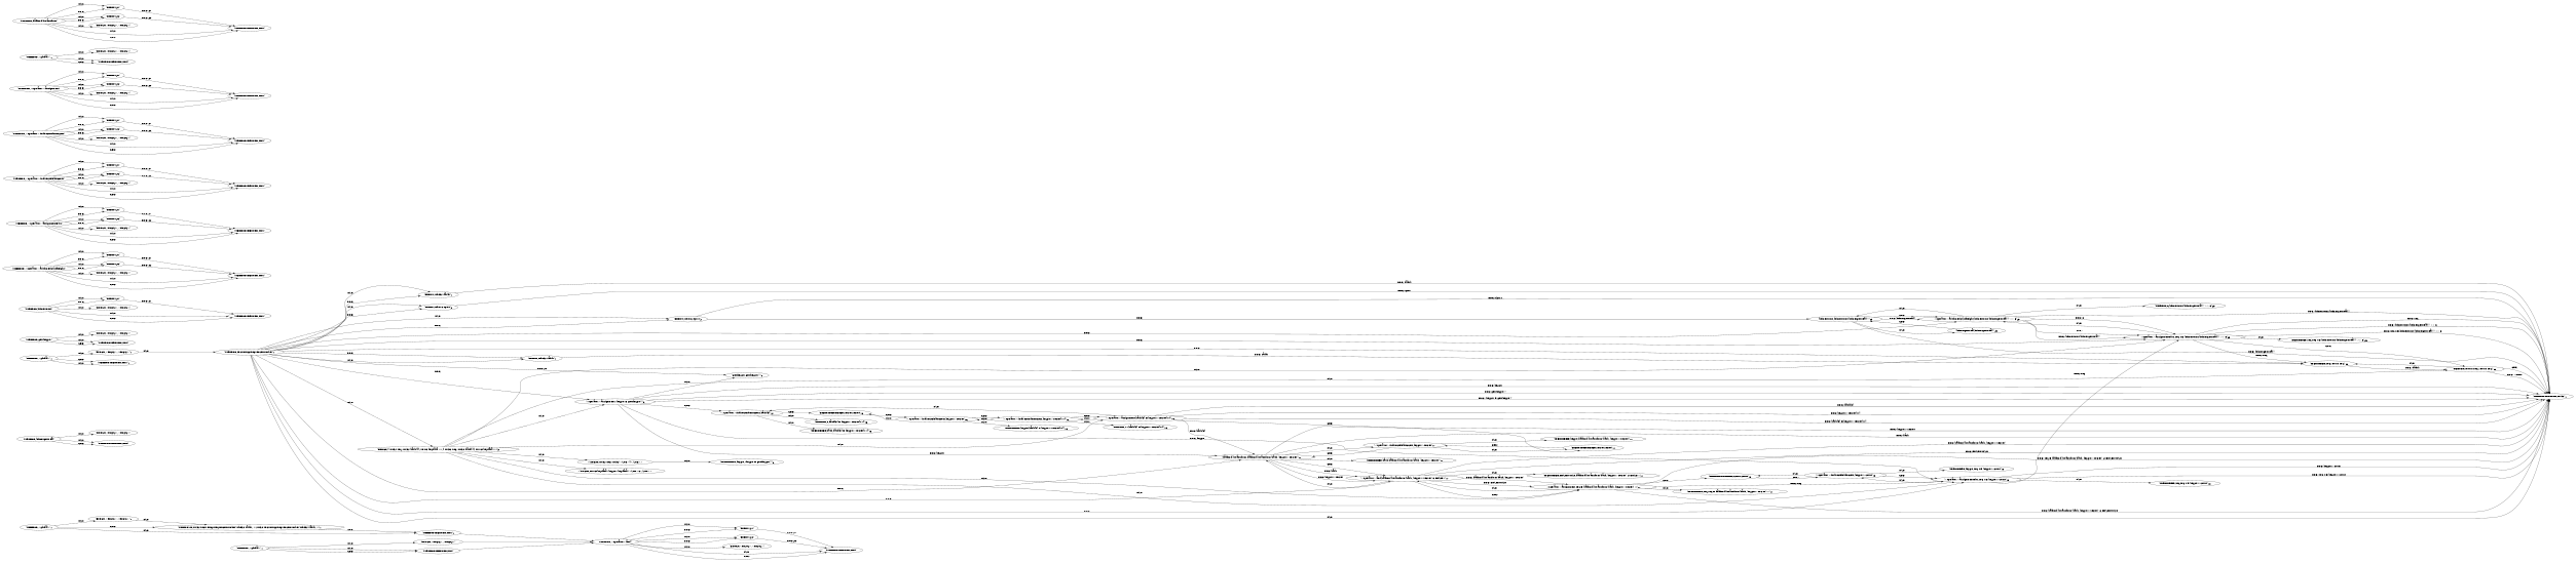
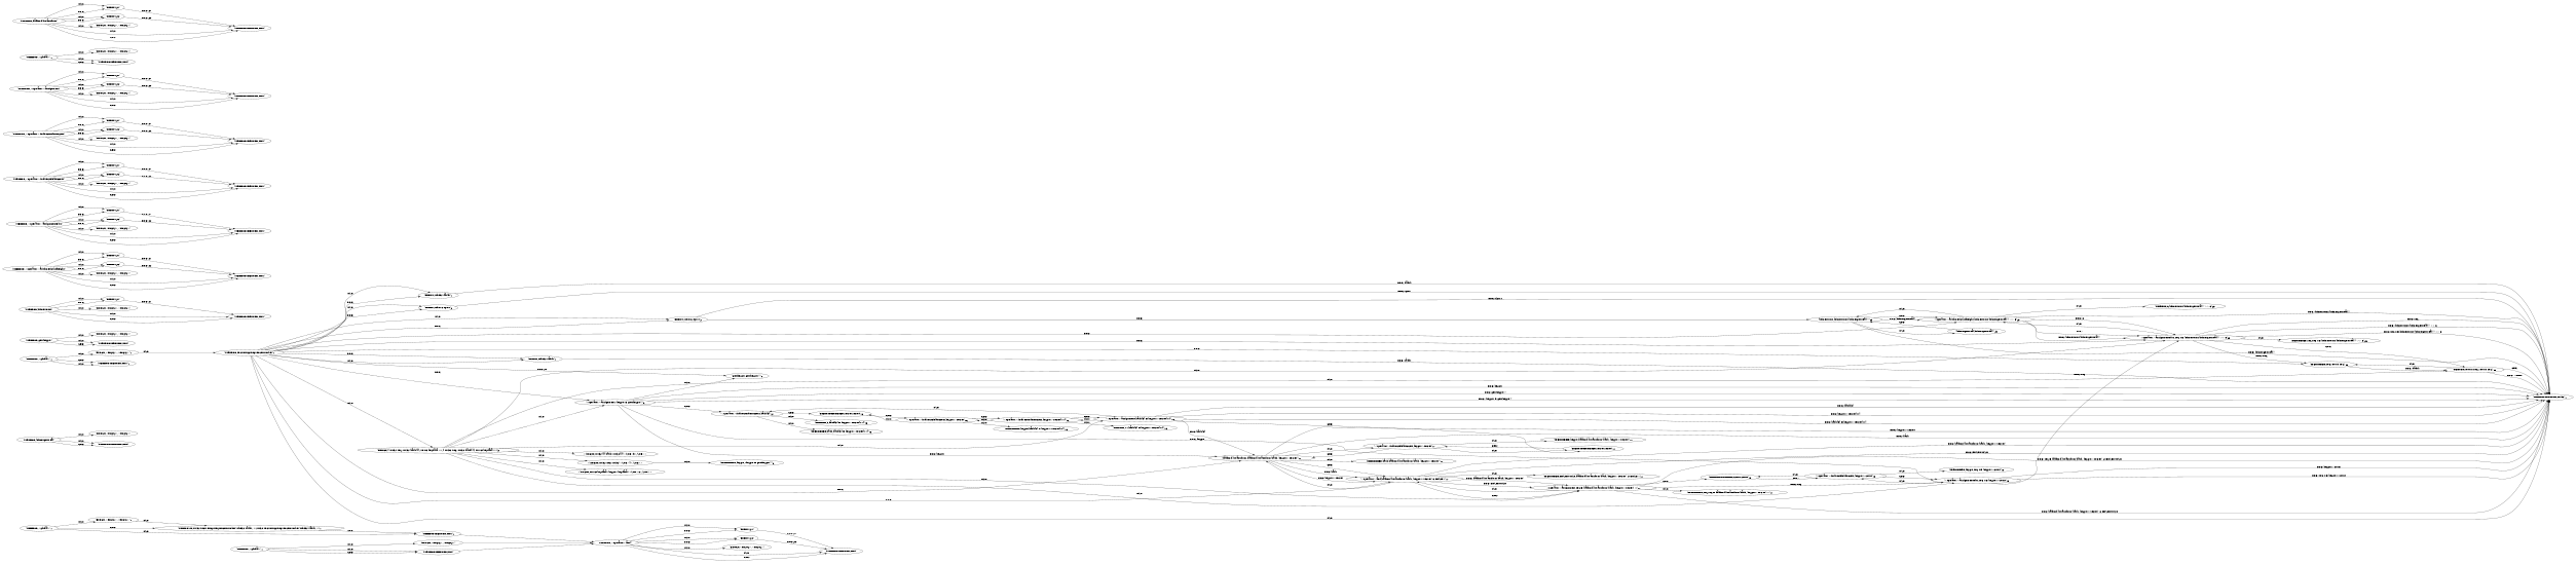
  digraph {
    rankdir=LR
    n1 [label=<(METHOD,&lt;operator&gt;.and)>]
    n2 [label=<(PARAM,p1)>]
    n3 [label=<(PARAM,p2)>]
    n4 [label=<(BLOCK,&lt;empty&gt;,&lt;empty&gt;)>]
    n5 [label=<(METHOD_RETURN,ANY)>]
    n6 [label=<(METHOD,ktime_get_real)>]
    n7 [label=<(BLOCK,&lt;empty&gt;,&lt;empty&gt;)>]
    n8 [label=<(METHOD_RETURN,ANY)>]
    n9 [label=<(METHOD,&lt;global&gt;)<SUB>1</SUB>>]
    n10 [label=<(BLOCK,&lt;empty&gt;,&lt;empty&gt;)<SUB>1</SUB>>]
    n11 [label=<(METHOD_RETURN,ANY)<SUB>1</SUB>>]
    n12 [label=<(METHOD,secure_tcp_sequence_number)<SUB>1</SUB>>]
    n13 [label=<(PARAM,__be32 saddr)<SUB>1</SUB>>]
    n14 [label=<(PARAM,__be32 daddr)<SUB>1</SUB>>]
    n15 [label=<(PARAM,__be16 sport)<SUB>2</SUB>>]
    n16 [label=<(PARAM,__be16 dport)<SUB>2</SUB>>]
    n17 [label=<(BLOCK,{ 	__u32 seq; 	__u32 hash[4]; 	struct keydata *...,{ 	__u32 seq; 	__u32 hash[4]; 	struct keydata *...)<SUB>3</SUB>>]
    n18 [label=<(&lt;operator&gt;.assignment,*keyptr = get_keyptr())<SUB>6</SUB>>]
    n19 [label=<(get_keyptr,get_keyptr())<SUB>6</SUB>>]
    n20 [label=<(&lt;operator&gt;.and,half_md4_transform(hash, keyptr-&gt;secret) &amp; HASH...)<SUB>17</SUB>>]
    n21 [label=<(half_md4_transform,half_md4_transform(hash, keyptr-&gt;secret))<SUB>17</SUB>>]
    n22 [label=<(&lt;operator&gt;.assignmentPlus,seq += keyptr-&gt;count)<SUB>18</SUB>>]
    n23 [label=<(&lt;operator&gt;.assignmentPlus,seq += ktime_to_ns(ktime_get_real()) &gt;&gt; 6)<SUB>29</SUB>>]
    n24 [label=<(&lt;operator&gt;.arithmeticShiftRight,ktime_to_ns(ktime_get_real()) &gt;&gt; 6)<SUB>29</SUB>>]
    n25 [label=<(IDENTIFIER,seq,return seq;)<SUB>30</SUB>>]
    n26 [label=<(METHOD_RETURN,__u32)<SUB>1</SUB>>]
    n27 [label=<(ktime_to_ns,ktime_to_ns(ktime_get_real()))<SUB>29</SUB>>]
    n28 [label="<(LOCAL,__u32 seq: __u32)<SUB>4</SUB>>"]
+   n29 [label="<(LOCAL,__u32[4] hash: __u32[4])<SUB>5</SUB>>"]
    n30 [label="<(LOCAL,struct keydata* keyptr: keydata*)<SUB>6</SUB>>"]
    n31 [label=<(&lt;operator&gt;.assignment,hash[3] = keyptr-&gt;secret[11])<SUB>16</SUB>>]
    n32 [label=<(&lt;operator&gt;.assignment,seq = half_md4_transform(hash, keyptr-&gt;secret) ...)<SUB>17</SUB>>]
    n33 [label=<(RETURN,return seq;,return seq;)<SUB>35</SUB>>]
    n34 [label=<(&lt;operator&gt;.indirectIndexAccess,hash[3])<SUB>12</SUB>>]
    n35 [label=<(IDENTIFIER,HASH_MASK,half_md4_transform(hash, keyptr-&gt;secret) &amp; HASH...)<SUB>17</SUB>>]
    n36 [label=<(IDENTIFIER,hash,half_md4_transform(hash, keyptr-&gt;secret))<SUB>17</SUB>>]
    n37 [label=<(&lt;operator&gt;.indirectFieldAccess,keyptr-&gt;secret)<SUB>17</SUB>>]
-   n38 [label=<(IDENTIFIER,seq,seq += keyptr-&gt;count)<SUB>18</SUB>>]
    n39 [label=<(&lt;operator&gt;.indirectFieldAccess,keyptr-&gt;count)<SUB>18</SUB>>]
    n40 [label=<(IDENTIFIER,seq,seq += ktime_to_ns(ktime_get_real()) &gt;&gt; 6)<SUB>29</SUB>>]
    n41 [label=<(LITERAL,6,ktime_to_ns(ktime_get_real()) &gt;&gt; 6)<SUB>29</SUB>>]
    n42 [label=<(ktime_get_real,ktime_get_real())<SUB>29</SUB>>]
    n43 [label=<(IDENTIFIER,keyptr,*keyptr = get_keyptr())<SUB>6</SUB>>]
    n44 [label=<(&lt;operator&gt;.indirectIndexAccess,keyptr-&gt;secret[11])<SUB>16</SUB>>]
    n45 [label=<(FIELD_IDENTIFIER,secret,secret)<SUB>17</SUB>>]
    n46 [label=<(IDENTIFIER,seq,seq = half_md4_transform(hash, keyptr-&gt;secret) ...)<SUB>17</SUB>>]
    n47 [label=<(FIELD_IDENTIFIER,count,count)<SUB>18</SUB>>]
    n48 [label=<(IDENTIFIER,hash,hash[3] = keyptr-&gt;secret[11])<SUB>16</SUB>>]
    n49 [label=<(LITERAL,3,hash[3] = keyptr-&gt;secret[11])<SUB>16</SUB>>]
    n50 [label=<(FIELD_IDENTIFIER,secret,secret)<SUB>16</SUB>>]
    n51 [label=<(&lt;operator&gt;.indirectFieldAccess,keyptr-&gt;secret)<SUB>16</SUB>>]
    n52 [label=<(LITERAL,11,hash[3] = keyptr-&gt;secret[11])<SUB>16</SUB>>]
    n53 [label=<(IDENTIFIER,keyptr,hash[3] = keyptr-&gt;secret[11])<SUB>16</SUB>>]
    n54 [label=<(IDENTIFIER,keyptr,half_md4_transform(hash, keyptr-&gt;secret))<SUB>17</SUB>>]
    n55 [label=<(IDENTIFIER,keyptr,seq += keyptr-&gt;count)<SUB>18</SUB>>]
    n56 [label=<(METHOD,get_keyptr)>]
    n57 [label=<(BLOCK,&lt;empty&gt;,&lt;empty&gt;)>]
    n58 [label=<(METHOD_RETURN,ANY)>]
    n59 [label=<(METHOD,ktime_to_ns)>]
    n60 [label=<(PARAM,p1)>]
    n61 [label=<(BLOCK,&lt;empty&gt;,&lt;empty&gt;)>]
    n62 [label=<(METHOD_RETURN,ANY)>]
    n63 [label=<(METHOD,&lt;operator&gt;.arithmeticShiftRight)>]
    n64 [label=<(PARAM,p1)>]
    n65 [label=<(PARAM,p2)>]
    n66 [label=<(BLOCK,&lt;empty&gt;,&lt;empty&gt;)>]
    n67 [label=<(METHOD_RETURN,ANY)>]
    n68 [label=<(METHOD,&lt;operator&gt;.assignmentPlus)>]
    n69 [label=<(PARAM,p1)>]
    n70 [label=<(PARAM,p2)>]
    n71 [label=<(BLOCK,&lt;empty&gt;,&lt;empty&gt;)>]
    n72 [label=<(METHOD_RETURN,ANY)>]
    n73 [label=<(METHOD,&lt;operator&gt;.indirectFieldAccess)>]
    n74 [label=<(PARAM,p1)>]
    n75 [label=<(PARAM,p2)>]
    n76 [label=<(BLOCK,&lt;empty&gt;,&lt;empty&gt;)>]
    n77 [label=<(METHOD_RETURN,ANY)>]
    n78 [label=<(METHOD,&lt;operator&gt;.indirectIndexAccess)>]
    n79 [label=<(PARAM,p1)>]
    n80 [label=<(PARAM,p2)>]
    n81 [label=<(BLOCK,&lt;empty&gt;,&lt;empty&gt;)>]
    n82 [label=<(METHOD_RETURN,ANY)>]
    n83 [label=<(METHOD,&lt;operator&gt;.assignment)>]
    n84 [label=<(PARAM,p1)>]
    n85 [label=<(PARAM,p2)>]
    n86 [label=<(BLOCK,&lt;empty&gt;,&lt;empty&gt;)>]
    n87 [label=<(METHOD_RETURN,ANY)>]
    n88 [label=<(METHOD,&lt;global&gt;)<SUB>1</SUB>>]
    n89 [label=<(BLOCK,&lt;empty&gt;,&lt;empty&gt;)>]
    n90 [label=<(METHOD_RETURN,ANY)>]
    n91 [label=<(METHOD,half_md4_transform)>]
    n92 [label=<(PARAM,p1)>]
    n93 [label=<(PARAM,p2)>]
    n94 [label=<(BLOCK,&lt;empty&gt;,&lt;empty&gt;)>]
    n95 [label=<(METHOD_RETURN,ANY)>]
    n96 [label=<(METHOD,&lt;global&gt;)<SUB>1</SUB>>]
    n97 [label=<(BLOCK,&lt;empty&gt;,&lt;empty&gt;)<SUB>1</SUB>>]
    n98 [label=<(UNKNOWN,__u32 secure_tcp_sequence_number(__be32 saddr, ...,__u32 secure_tcp_sequence_number(__be32 saddr, ...)<SUB>1</SUB>>]
    n99 [label=<(METHOD_RETURN,ANY)<SUB>1</SUB>>]
    n100 [label=<(METHOD,&lt;global&gt;)<SUB>1</SUB>>]
    n101 [label=<(BLOCK,&lt;empty&gt;,&lt;empty&gt;)>]
    n102 [label=<(METHOD_RETURN,ANY)>]
    n1 -> n2 [label="AST: "]
    n1 -> n2 [label="DDG: "]
    n1 -> n3 [label="AST: "]
    n1 -> n3 [label="DDG: "]
    n1 -> n4 [label="AST: "]
    n1 -> n5 [label="AST: "]
    n1 -> n5 [label="CFG: "]
    n2 -> n5 [label="DDG: p1"]
    n3 -> n5 [label="DDG: p2"]
    n6 -> n7 [label="AST: "]
    n6 -> n8 [label="AST: "]
    n6 -> n8 [label="CFG: "]
    n9 -> n10 [label="AST: "]
    n9 -> n11 [label="AST: "]
    n9 -> n11 [label="CFG: "]
    n10 -> n12 [label="AST: "]
    n12 -> n13 [label="AST: "]
    n12 -> n13 [label="DDG: "]
    n12 -> n14 [label="AST: "]
    n12 -> n14 [label="DDG: "]
    n12 -> n15 [label="AST: "]
    n12 -> n15 [label="DDG: "]
    n12 -> n16 [label="AST: "]
    n12 -> n16 [label="DDG: "]
    n12 -> n17 [label="AST: "]
    n12 -> n18 [label="DDG: "]
    n12 -> n19 [label="DDG: p2"]
    n12 -> n20 [label="DDG: "]
    n12 -> n21 [label="DDG: "]
-   n12 -> n22 [label="DDG: "]
    n12 -> n23 [label="DDG: "]
    n12 -> n24 [label="DDG: "]
    n12 -> n25 [label="DDG: "]
    n12 -> n26 [label="AST: "]
-   n13 -> n25 [label="DDG: saddr"]
+   n13 -> n26 [label="DDG: saddr"]
    n14 -> n26 [label="DDG: daddr"]
    n15 -> n26 [label="DDG: sport"]
    n16 -> n26 [label="DDG: dport"]
    n16 -> n27 [label="DDG: "]
    n17 -> n18 [label="AST: "]
    n17 -> n22 [label="AST: "]
    n17 -> n23 [label="AST: "]
    n17 -> n28 [label="AST: "]
+   n17 -> n29 [label="AST: "]
    n17 -> n30 [label="AST: "]
    n17 -> n31 [label="AST: "]
    n17 -> n32 [label="AST: "]
    n17 -> n33 [label="AST: "]
    n18 -> n19 [label="AST: "]
    n18 -> n21 [label="DDG: keyptr"]
    n18 -> n22 [label="DDG: keyptr"]
    n18 -> n26 [label="DDG: keyptr"]
    n18 -> n26 [label="DDG: get_keyptr()"]
    n18 -> n26 [label="DDG: *keyptr = get_keyptr()"]
    n18 -> n34 [label="CFG: "]
    n20 -> n21 [label="AST: "]
    n20 -> n26 [label="DDG: half_md4_transform(hash, keyptr-&gt;secret)"]
    n20 -> n26 [label="DDG: HASH_MASK"]
    n20 -> n32 [label="CFG: "]
    n20 -> n32 [label="DDG: half_md4_transform(hash, keyptr-&gt;secret)"]
    n20 -> n32 [label="DDG: HASH_MASK"]
    n20 -> n35 [label="AST: "]
    n21 -> n20 [label="CFG: "]
    n21 -> n20 [label="DDG: hash"]
    n21 -> n20 [label="DDG: keyptr-&gt;secret"]
    n21 -> n26 [label="DDG: hash"]
    n21 -> n26 [label="DDG: keyptr-&gt;secret"]
    n21 -> n36 [label="AST: "]
    n21 -> n37 [label="AST: "]
    n22 -> n23 [label="DDG: seq"]
    n22 -> n26 [label="DDG: keyptr-&gt;count"]
    n22 -> n26 [label="DDG: seq += keyptr-&gt;count"]
-   n22 -> n38 [label="AST: "]
    n22 -> n39 [label="AST: "]
    n23 -> n24 [label="AST: "]
    n23 -> n25 [label="DDG: seq"]
    n23 -> n26 [label="DDG: seq"]
    n23 -> n26 [label="DDG: ktime_to_ns(ktime_get_real()) &gt;&gt; 6"]
    n23 -> n26 [label="DDG: seq += ktime_to_ns(ktime_get_real()) &gt;&gt; 6"]
    n23 -> n33 [label="CFG: "]
    n23 -> n40 [label="AST: "]
    n24 -> n23 [label="CFG: "]
    n24 -> n23 [label="DDG: ktime_to_ns(ktime_get_real())"]
    n24 -> n23 [label="DDG: 6"]
    n24 -> n26 [label="DDG: ktime_to_ns(ktime_get_real())"]
    n24 -> n27 [label="AST: "]
    n24 -> n41 [label="AST: "]
    n25 -> n33 [label="DDG: daddr"]
    n27 -> n24 [label="CFG: "]
    n27 -> n24 [label="DDG: ktime_get_real()"]
    n27 -> n26 [label="DDG: ktime_get_real()"]
    n27 -> n42 [label="AST: "]
    n28 -> n43 [label="AST: "]
    n31 -> n21 [label="DDG: hash[3]"]
    n31 -> n26 [label="DDG: hash[3]"]
    n31 -> n26 [label="DDG: keyptr-&gt;secret[11]"]
    n31 -> n26 [label="DDG: hash[3] = keyptr-&gt;secret[11]"]
    n31 -> n34 [label="AST: "]
    n31 -> n44 [label="AST: "]
    n31 -> n45 [label="CFG: "]
    n32 -> n20 [label="AST: "]
    n32 -> n22 [label="DDG: seq"]
    n32 -> n26 [label="DDG: half_md4_transform(hash, keyptr-&gt;secret) &amp; HASH_MASK"]
    n32 -> n26 [label="DDG: seq = half_md4_transform(hash, keyptr-&gt;secret) &amp; HASH_MASK"]
    n32 -> n46 [label="AST: "]
    n32 -> n47 [label="CFG: "]
    n33 -> n25 [label="AST: "]
    n33 -> n26 [label="CFG: "]
    n33 -> n26 [label="DDG: &lt;RET&gt;"]
    n34 -> n48 [label="AST: "]
    n34 -> n49 [label="AST: "]
    n34 -> n50 [label="CFG: "]
    n37 -> n21 [label="CFG: "]
    n37 -> n45 [label="AST: "]
    n37 -> n54 [label="AST: "]
    n39 -> n22 [label="CFG: "]
    n39 -> n47 [label="AST: "]
    n39 -> n55 [label="AST: "]
    n42 -> n27 [label="CFG: "]
    n44 -> n31 [label="CFG: "]
    n44 -> n51 [label="AST: "]
    n44 -> n52 [label="AST: "]
    n45 -> n37 [label="CFG: "]
    n47 -> n39 [label="CFG: "]
    n50 -> n51 [label="CFG: "]
    n51 -> n44 [label="CFG: "]
    n51 -> n50 [label="AST: "]
    n51 -> n53 [label="AST: "]
    n56 -> n57 [label="AST: "]
    n56 -> n58 [label="AST: "]
    n56 -> n58 [label="CFG: "]
    n59 -> n60 [label="AST: "]
    n59 -> n60 [label="DDG: "]
    n59 -> n61 [label="AST: "]
    n59 -> n62 [label="AST: "]
    n59 -> n62 [label="CFG: "]
    n60 -> n62 [label="DDG: p1"]
    n63 -> n64 [label="AST: "]
    n63 -> n64 [label="DDG: "]
    n63 -> n65 [label="AST: "]
    n63 -> n65 [label="DDG: "]
    n63 -> n66 [label="AST: "]
    n63 -> n67 [label="AST: "]
    n63 -> n67 [label="CFG: "]
    n64 -> n67 [label="DDG: p1"]
    n65 -> n67 [label="DDG: p2"]
    n68 -> n69 [label="AST: "]
    n68 -> n69 [label="DDG: "]
    n68 -> n70 [label="AST: "]
    n68 -> n70 [label="DDG: "]
    n68 -> n71 [label="AST: "]
    n68 -> n72 [label="AST: "]
    n68 -> n72 [label="CFG: "]
    n69 -> n72 [label="DDG: p1"]
    n70 -> n72 [label="DDG: p2"]
    n73 -> n74 [label="AST: "]
    n73 -> n74 [label="DDG: "]
    n73 -> n75 [label="AST: "]
    n73 -> n75 [label="DDG: "]
    n73 -> n76 [label="AST: "]
    n73 -> n77 [label="AST: "]
    n73 -> n77 [label="CFG: "]
    n74 -> n77 [label="DDG: p1"]
    n75 -> n77 [label="DDG: p2"]
    n78 -> n79 [label="AST: "]
    n78 -> n79 [label="DDG: "]
    n78 -> n80 [label="AST: "]
    n78 -> n80 [label="DDG: "]
    n78 -> n81 [label="AST: "]
    n78 -> n82 [label="AST: "]
    n78 -> n82 [label="CFG: "]
    n79 -> n82 [label="DDG: p1"]
    n80 -> n82 [label="DDG: p2"]
    n83 -> n84 [label="AST: "]
    n83 -> n84 [label="DDG: "]
    n83 -> n85 [label="AST: "]
    n83 -> n85 [label="DDG: "]
    n83 -> n86 [label="AST: "]
    n83 -> n87 [label="AST: "]
    n83 -> n87 [label="CFG: "]
    n84 -> n87 [label="DDG: p1"]
    n85 -> n87 [label="DDG: p2"]
    n88 -> n89 [label="AST: "]
    n88 -> n90 [label="AST: "]
    n88 -> n90 [label="CFG: "]
    n91 -> n92 [label="AST: "]
    n91 -> n92 [label="DDG: "]
    n91 -> n93 [label="AST: "]
    n91 -> n93 [label="DDG: "]
    n91 -> n94 [label="AST: "]
    n91 -> n95 [label="AST: "]
    n91 -> n95 [label="CFG: "]
    n92 -> n95 [label="DDG: p1"]
    n93 -> n95 [label="DDG: p2"]
    n96 -> n97 [label="AST: "]
    n96 -> n98 [label="CFG: "]
    n96 -> n99 [label="AST: "]
    n97 -> n98 [label="AST: "]
    n98 -> n99 [label="CFG: "]
    n99 -> n1
    n100 -> n101 [label="AST: "]
    n100 -> n102 [label="AST: "]
    n100 -> n102 [label="CFG: "]
    n101 -> n1
    n102 -> n1
  }
